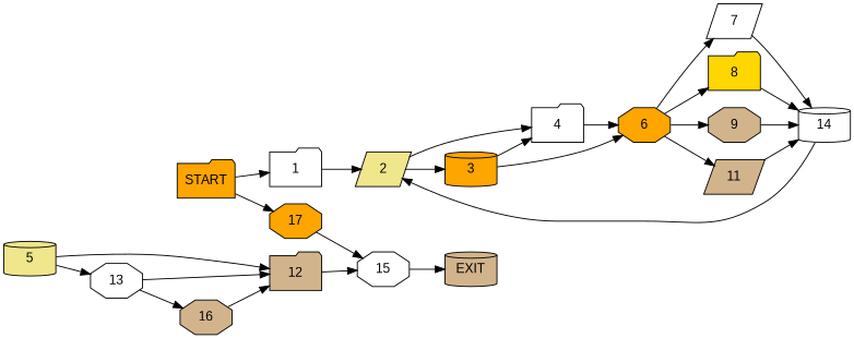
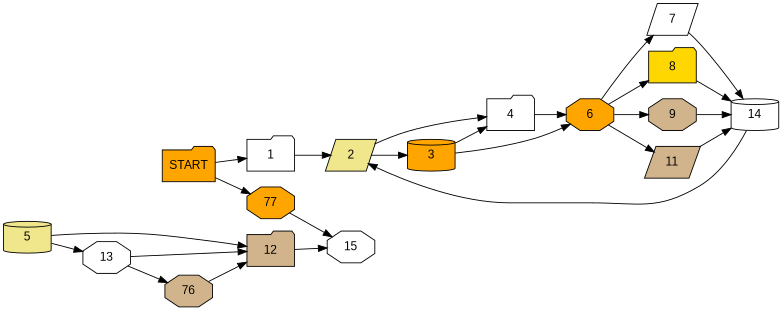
  digraph {
    fontname="Liberation Sans"
    rankdir=LR
    node [fillcolor=white fontname="Liberation Sans" shape=octagon style=filled]
    edge [fontname="Liberation Sans"]
    n1 [fillcolor=orange label=START shape=folder]
    1 [shape=folder]
-   17 [fillcolor=orange]
+   17 [fillcolor=orange label=77]
    2 [fillcolor=khaki shape=parallelogram]
    15
    3 [fillcolor=orange shape=cylinder]
    4 [shape=folder]
    6 [fillcolor=orange]
    7 [shape=parallelogram]
    8 [fillcolor=gold shape=folder]
    9 [fillcolor=tan]
    11 [fillcolor=tan shape=parallelogram]
    5 [fillcolor=khaki shape=cylinder]
    12 [fillcolor=tan shape=folder]
    13
-   16 [fillcolor=tan]
+   16 [fillcolor=tan label=76]
    14 [shape=cylinder]
-   n18 [fillcolor=tan label=EXIT shape=cylinder]
    n1 -> 1
    n1 -> 17
    1 -> 2
    17 -> 15
    2 -> 3
    2 -> 4
-   15 -> n18
    3 -> 4
    3 -> 6
    4 -> 6
    6 -> 7
    6 -> 8
    6 -> 9
    6 -> 11
    7 -> 14
    8 -> 14
    9 -> 14
    11 -> 14
    5 -> 12
    5 -> 13
    12 -> 15
    13 -> 12
    13 -> 16
    16 -> 12
    14 -> 2
  }
